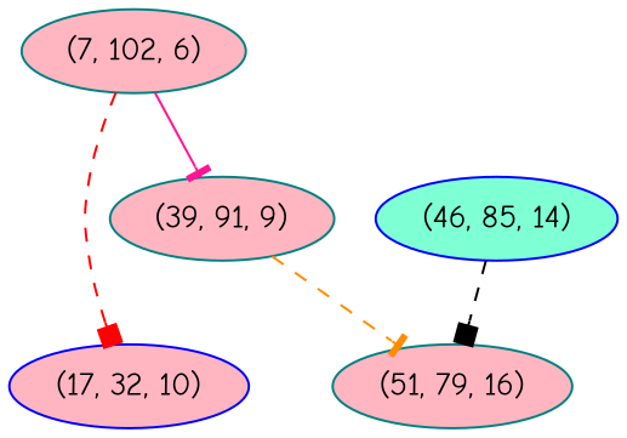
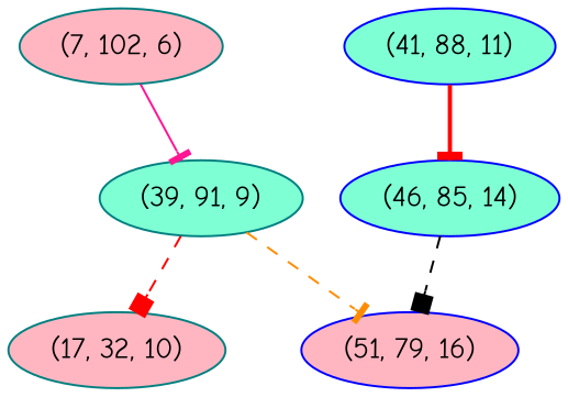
  digraph {
    fontname="Comic Neue"
    node [color=teal fillcolor=lightpink fontname="Comic Neue" style=filled]
    edge [arrowhead=tee color=red fontname="Comic Neue" style=dashed]
    "(7, 102, 6)"
-   "(17, 32, 10)" [color=blue]
-   "(39, 91, 9)"
-   "(51, 79, 16)"
+   "(17, 32, 10)"
+   "(39, 91, 9)" [fillcolor=aquamarine]
+   "(51, 79, 16)" [color=blue]
+   "(41, 88, 11)" [color=blue fillcolor=aquamarine]
    "(46, 85, 14)" [color=blue fillcolor=aquamarine]
-   "(7, 102, 6)" -> "(17, 32, 10)" [arrowhead=box]
+   "(39, 91, 9)" -> "(17, 32, 10)" [arrowhead=box]
    "(7, 102, 6)" -> "(39, 91, 9)" [color=deeppink style=solid]
    "(39, 91, 9)" -> "(51, 79, 16)" [color=darkorange]
+   "(41, 88, 11)" -> "(46, 85, 14)" [style=bold]
    "(46, 85, 14)" -> "(51, 79, 16)" [arrowhead=box color=black]
  }
